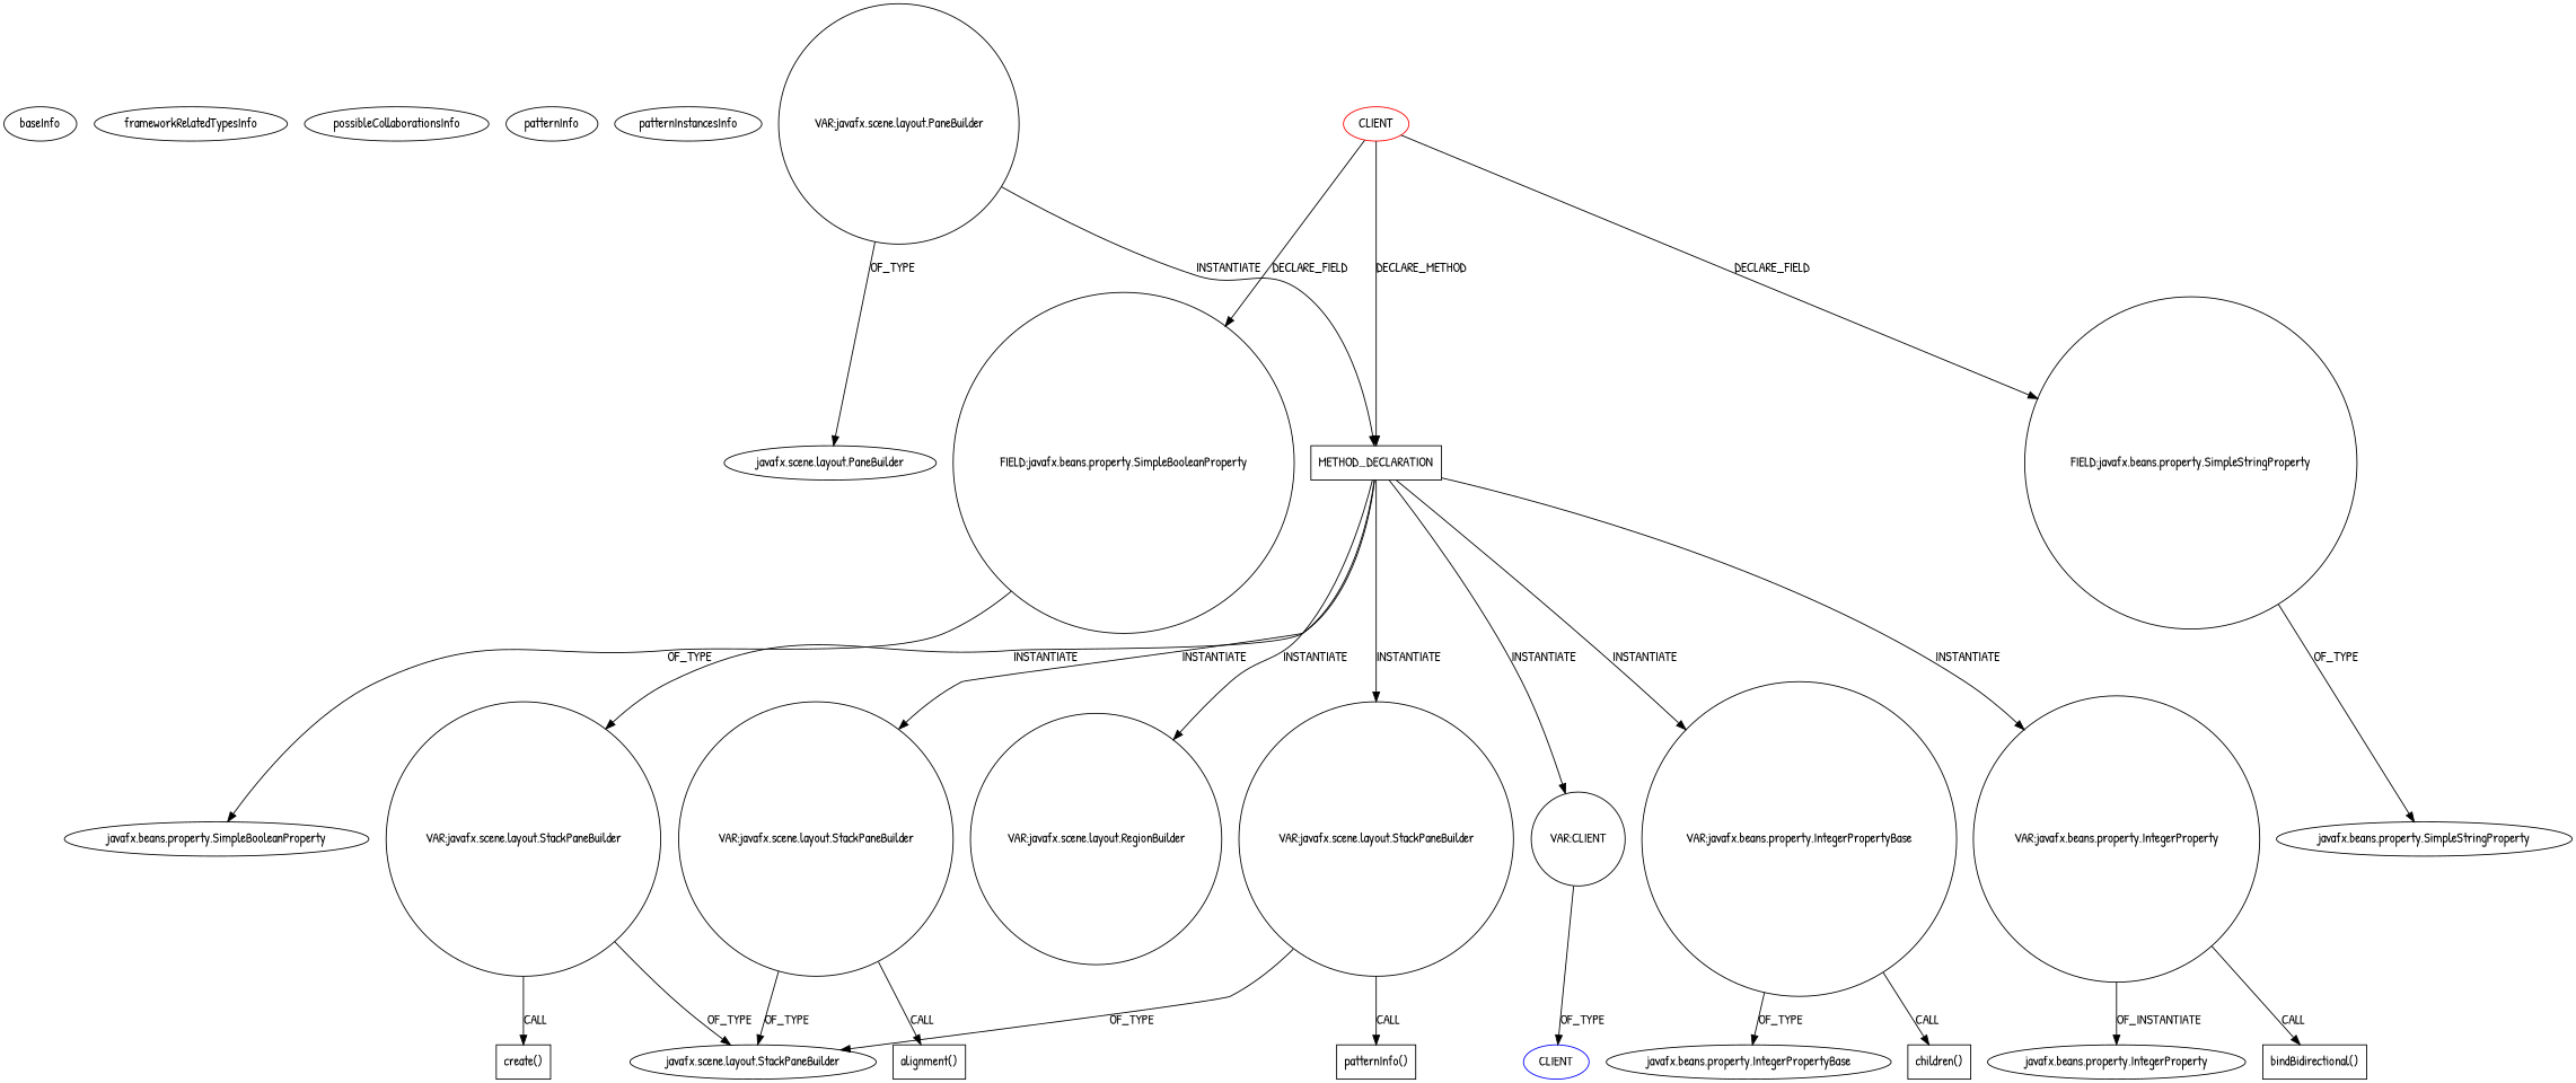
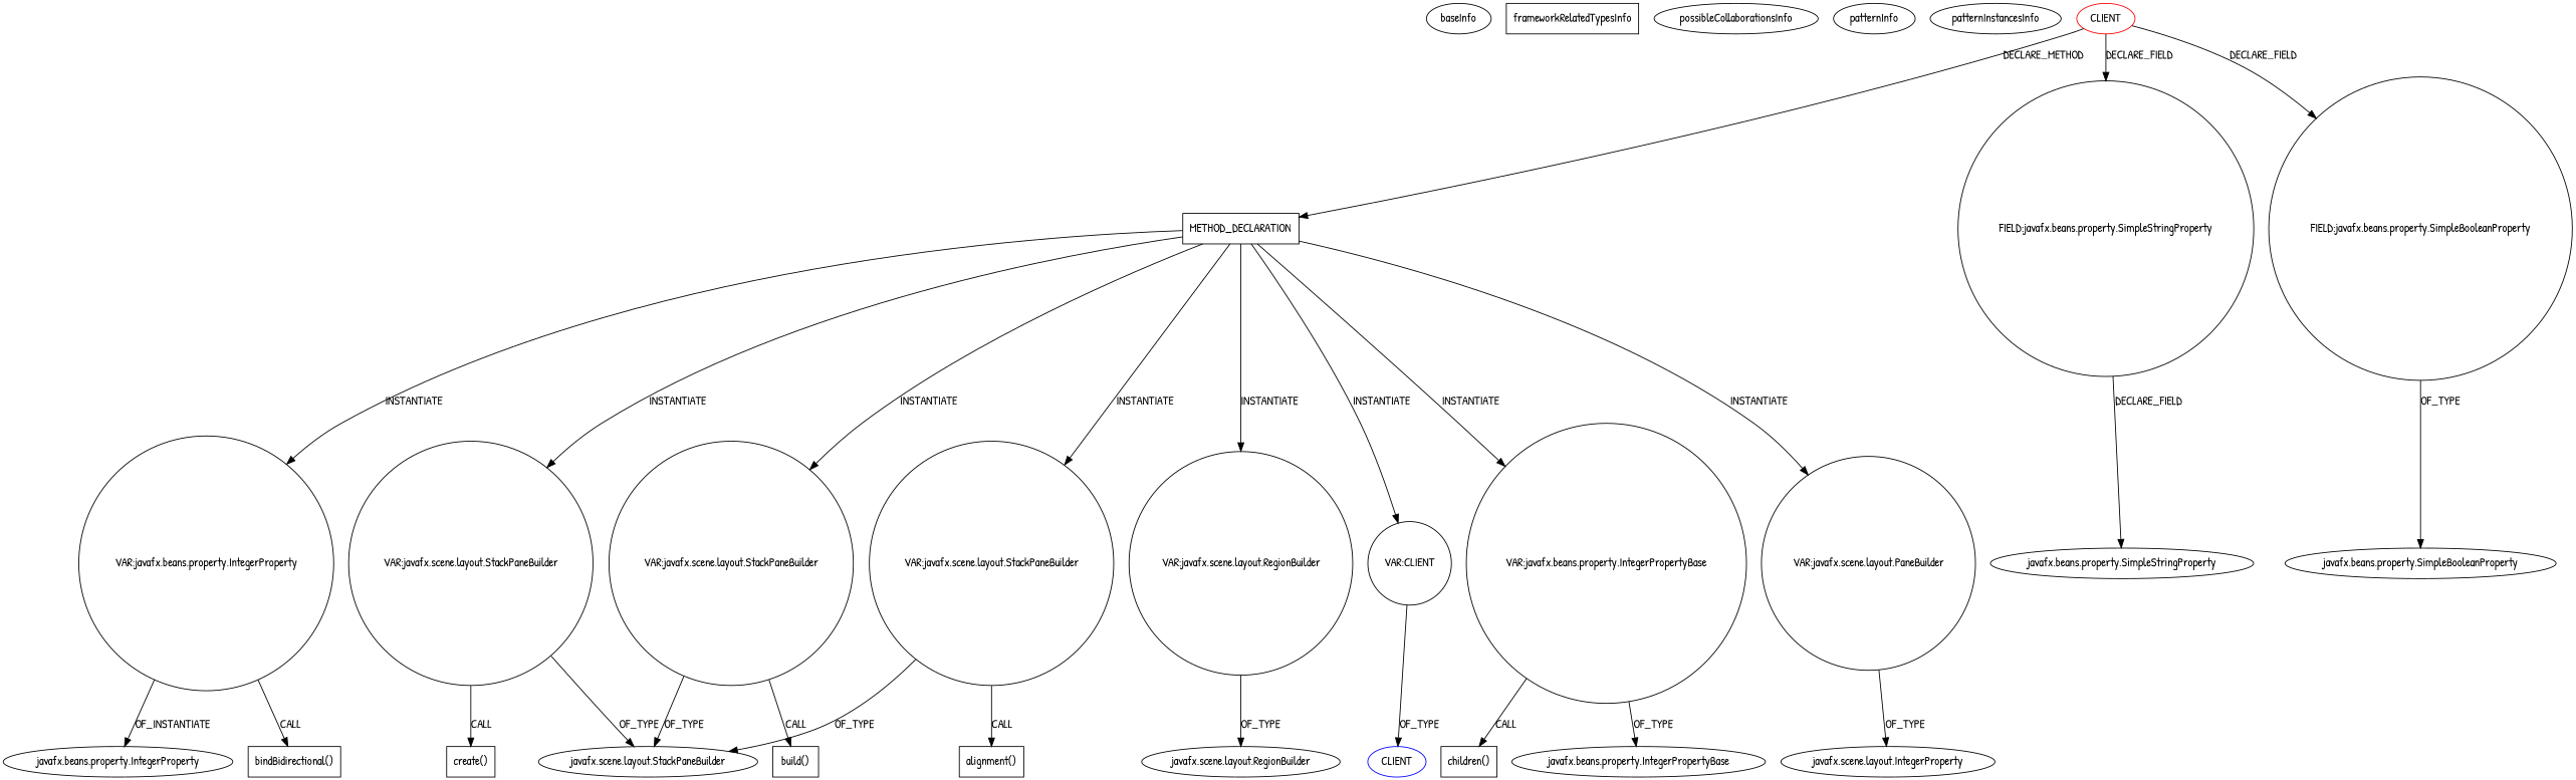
  digraph {
    fontname="Patrick Hand"
    node [fontname="Patrick Hand" isFrameworkType=false vertexType=VARIABLE_EXPRESION]
    edge [fontname="Patrick Hand"]
    baseInfo [category=pattern graphId=3936 isAnonymous=false possibleRelation=false isFrameworkType="" vertexType=""]
-   frameworkRelatedTypesInfo [isFrameworkType="" vertexType=""]
+   frameworkRelatedTypesInfo [shape=box isFrameworkType="" vertexType=""]
    possibleCollaborationsInfo [isFrameworkType="" vertexType=""]
    patternInfo [frequency=2.0 patternRootClient=0 isFrameworkType="" vertexType=""]
    patternInstancesInfo [0="SaiPradeepDandem-javafx2-gradient-builder~/SaiPradeepDandem-javafx2-gradient-builder/javafx2-gradient-builder-master/src/main/java/com/javafx/gradientbuilder/application/SliderTextField.java~SliderTextField~1163" 1="SaiPradeepDandem-javafx2-gradient-builder~/SaiPradeepDandem-javafx2-gradient-builder/javafx2-gradient-builder-master/src/main/java/com/javafx/gradientbuilder/application/AbstractSettingsLayout.java~AbstractSettingsLayout~1175" isFrameworkType="" vertexType=""]
    n6 [label="javafx.scene.layout.StackPaneBuilder" vertexType=FRAMEWORK_CLASS_TYPE]
    n7 [label="VAR:javafx.scene.layout.StackPaneBuilder" shape=circle]
-   n8 [label="patternInfo()" shape=box vertexType=INSIDE_CALL]
+   n8 [label="build()" shape=box vertexType=INSIDE_CALL]
    n9 [label=METHOD_DECLARATION shape=box vertexType=CLIENT_METHOD_DECLARATION]
    n10 [label="VAR:CLIENT" shape=circle]
    n11 [label="VAR:javafx.beans.property.IntegerPropertyBase" shape=circle]
    n12 [label="VAR:javafx.scene.layout.PaneBuilder" shape=circle]
    n13 [label="VAR:javafx.beans.property.IntegerProperty" shape=circle]
    n14 [label="VAR:javafx.scene.layout.StackPaneBuilder" shape=circle]
    n15 [label="VAR:javafx.scene.layout.StackPaneBuilder" shape=circle]
    n16 [label="VAR:javafx.scene.layout.RegionBuilder" shape=circle]
    n17 [color=blue label=CLIENT vertexType=REFERENCE_CLIENT_CLASS_DECLARATION]
    n18 [label="javafx.beans.property.IntegerPropertyBase" vertexType=FRAMEWORK_CLASS_TYPE]
    n19 [label="children()" shape=box vertexType=INSIDE_CALL]
-   n20 [label="javafx.scene.layout.PaneBuilder" vertexType=FRAMEWORK_CLASS_TYPE]
+   n20 [label="javafx.scene.layout.IntegerProperty" vertexType=FRAMEWORK_CLASS_TYPE]
    n21 [label="javafx.beans.property.IntegerProperty" vertexType=FRAMEWORK_CLASS_TYPE]
    n22 [label="bindBidirectional()" shape=box vertexType=INSIDE_CALL]
    n23 [label="create()" shape=box vertexType=INSIDE_CALL]
    n24 [label="alignment()" shape=box vertexType=INSIDE_CALL]
+   n25 [label="javafx.scene.layout.RegionBuilder" vertexType=FRAMEWORK_CLASS_TYPE]
    n26 [color=red label=CLIENT vertexType=ROOT_CLIENT_CLASS_DECLARATION]
    n27 [label="FIELD:javafx.beans.property.SimpleStringProperty" shape=circle vertexType=FIELD_DECLARATION]
    n28 [label="FIELD:javafx.beans.property.SimpleBooleanProperty" shape=circle vertexType=FIELD_DECLARATION]
    n29 [label="javafx.beans.property.SimpleStringProperty" vertexType=FRAMEWORK_CLASS_TYPE]
    n30 [label="javafx.beans.property.SimpleBooleanProperty" vertexType=FRAMEWORK_CLASS_TYPE]
    n7 -> n6 [label=OF_TYPE]
    n7 -> n8 [label=CALL]
    n9 -> n7 [label=INSTANTIATE]
    n9 -> n10 [label=INSTANTIATE]
    n9 -> n11 [label=INSTANTIATE]
-   n12 -> n9 [label=INSTANTIATE]
+   n9 -> n12 [label=INSTANTIATE]
    n9 -> n13 [label=INSTANTIATE]
    n9 -> n14 [label=INSTANTIATE]
    n9 -> n15 [label=INSTANTIATE]
    n9 -> n16 [label=INSTANTIATE]
    n10 -> n17 [label=OF_TYPE]
    n11 -> n18 [label=OF_TYPE]
    n11 -> n19 [label=CALL]
    n12 -> n20 [label=OF_TYPE]
    n13 -> n21 [label=OF_INSTANTIATE]
    n13 -> n22 [label=CALL]
    n14 -> n6 [label=OF_TYPE]
    n14 -> n23 [label=CALL]
    n15 -> n6 [label=OF_TYPE]
    n15 -> n24 [label=CALL]
+   n16 -> n25 [label=OF_TYPE]
    n26 -> n9 [label=DECLARE_METHOD]
    n26 -> n27 [label=DECLARE_FIELD]
    n26 -> n28 [label=DECLARE_FIELD]
-   n27 -> n29 [label=OF_TYPE]
+   n27 -> n29 [label=DECLARE_FIELD]
    n28 -> n30 [label=OF_TYPE]
  }
